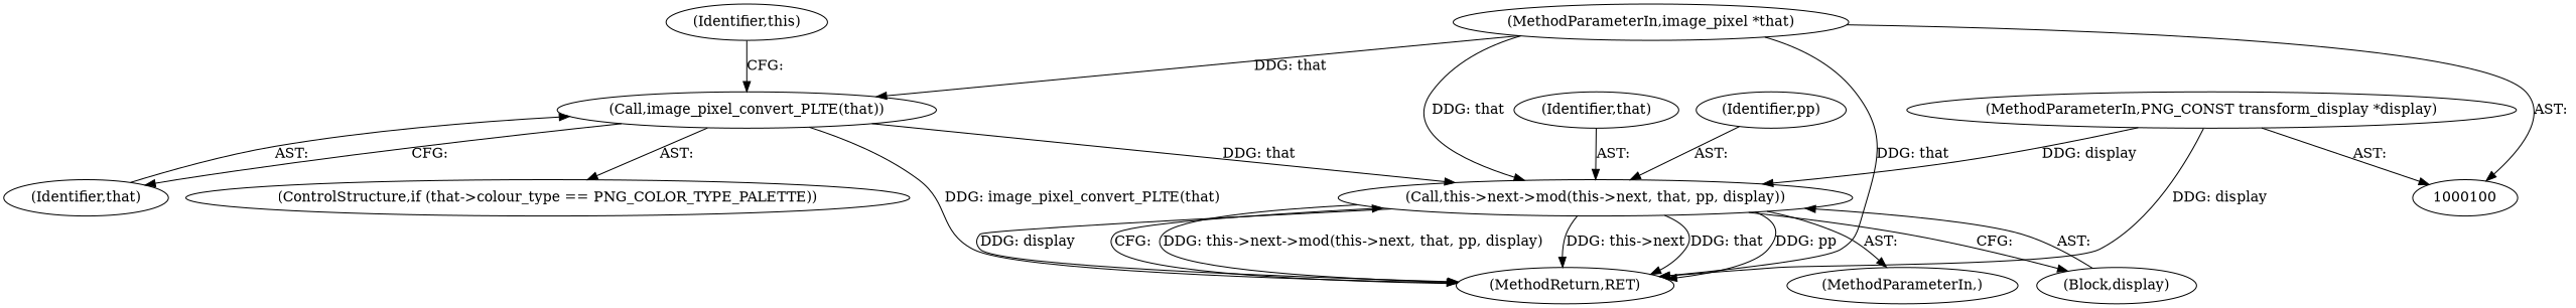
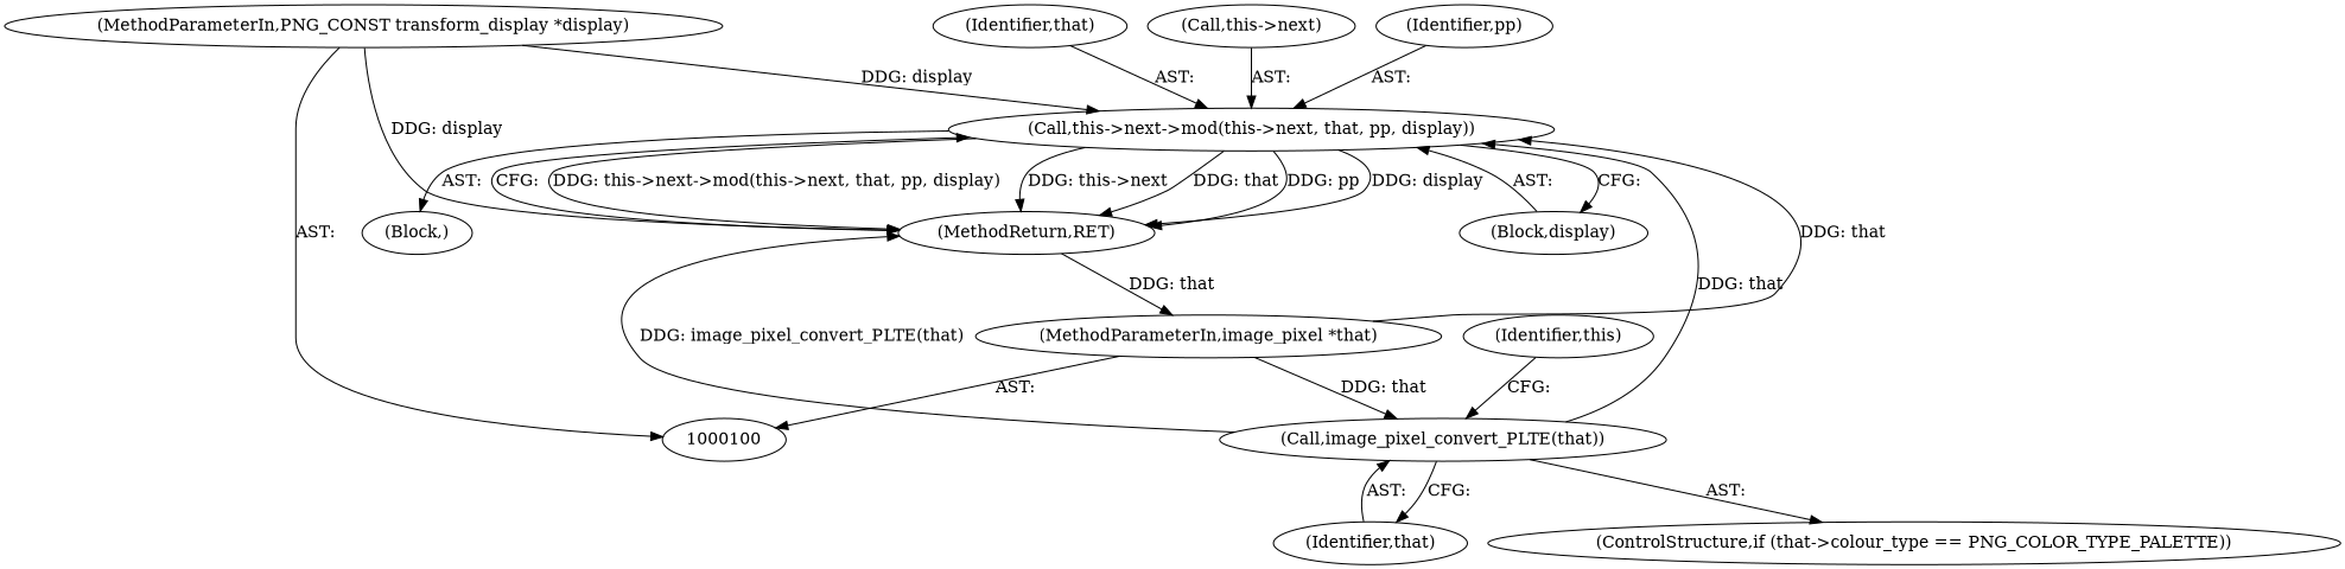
  digraph {
    n1 [label="(Call,this->next->mod(this->next, that, pp, display))"]
-   n2 [label="(MethodParameterIn,)"]
+   n2 [label="(Block,)"]
    n3 [label="(MethodReturn,RET)"]
    n4 [label="(Block,display)"]
    n5 [label="(Call,image_pixel_convert_PLTE(that))"]
    n6 [label="(Identifier,that)"]
    n7 [label="(ControlStructure,if (that->colour_type == PNG_COLOR_TYPE_PALETTE))"]
    n8 [label="(MethodParameterIn,image_pixel *that)"]
    1000100
    n10 [label="(MethodParameterIn,PNG_CONST transform_display *display)"]
    n11 [label="(Identifier,that)"]
    n12 [label="(Identifier,this)"]
+   n13 [label="(Call,this->next)"]
    n14 [label="(Identifier,pp)"]
    n1 -> n2 [label="AST: "]
    n1 -> n3 [label="DDG: this->next->mod(this->next, that, pp, display)"]
    n1 -> n3 [label="DDG: this->next"]
    n1 -> n3 [label="DDG: that"]
    n1 -> n3 [label="DDG: pp"]
    n1 -> n3 [label="DDG: display"]
    n1 -> n4 [label="CFG: "]
    n3 -> n1 [label="CFG: "]
    n4 -> n1 [label="AST: "]
    n5 -> n1 [label="DDG: that"]
    n5 -> n3 [label="DDG: image_pixel_convert_PLTE(that)"]
    n5 -> n6 [label="CFG: "]
    n5 -> n7 [label="AST: "]
    n6 -> n5 [label="AST: "]
    n8 -> n1 [label="DDG: that"]
-   n8 -> n3 [label="DDG: that"]
+   n3 -> n8 [label="DDG: that"]
    n8 -> n5 [label="DDG: that"]
    n8 -> 1000100 [label="AST: "]
    n10 -> n1 [label="DDG: display"]
    n10 -> n3 [label="DDG: display"]
    n10 -> 1000100 [label="AST: "]
    n11 -> n1 [label="AST: "]
    n12 -> n5 [label="CFG: "]
+   n13 -> n1 [label="AST: "]
    n14 -> n1 [label="AST: "]
  }
